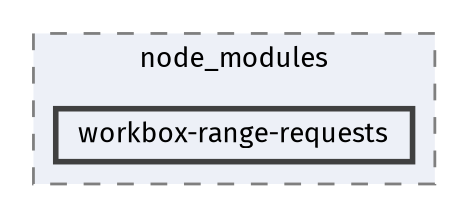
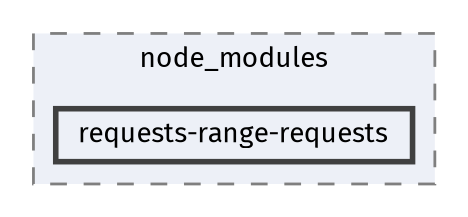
  digraph {
    compound=true
    fontname="Fira Sans"
-   n1 [color=grey25 fillcolor="#edf0f7" fontname="Fira Sans" fontsize=10 height=0.2 label="workbox-range-requests" shape=box style="filled,bold" width=0.4]
+   n1 [color=grey25 fillcolor="#edf0f7" fontname="Fira Sans" fontsize=10 height=0.2 label="requests-range-requests" shape=box style="filled,bold" width=0.4]
    subgraph cluster_1 {
      bgcolor="#edf0f7"
      fontsize=10
      label=node_modules
      pencolor=grey50
      style="filled,dashed"
      n1
    }
  }
